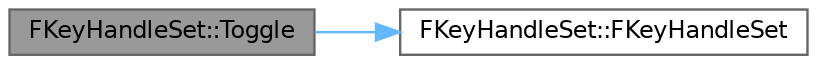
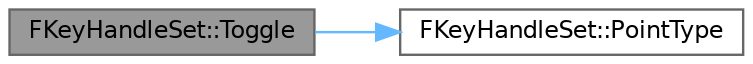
  digraph {
    rankdir=LR
    node [fontname=Helvetica fontsize=10 shape=box style=filled]
    n1 [color=gray40 fillcolor=grey60 fontcolor=black height=0.2 label="FKeyHandleSet::Toggle" width=0.4]
-   n2 [color=grey40 fillcolor=white height=0.2 label="FKeyHandleSet::FKeyHandleSet" width=0.4]
+   n2 [color=grey40 fillcolor=white height=0.2 label="FKeyHandleSet::PointType" width=0.4]
    n1 -> n2 [color=steelblue1 fontname=Helvetica fontsize=10 labelfontname=Helvetica labelfontsize=10 style=solid]
  }
